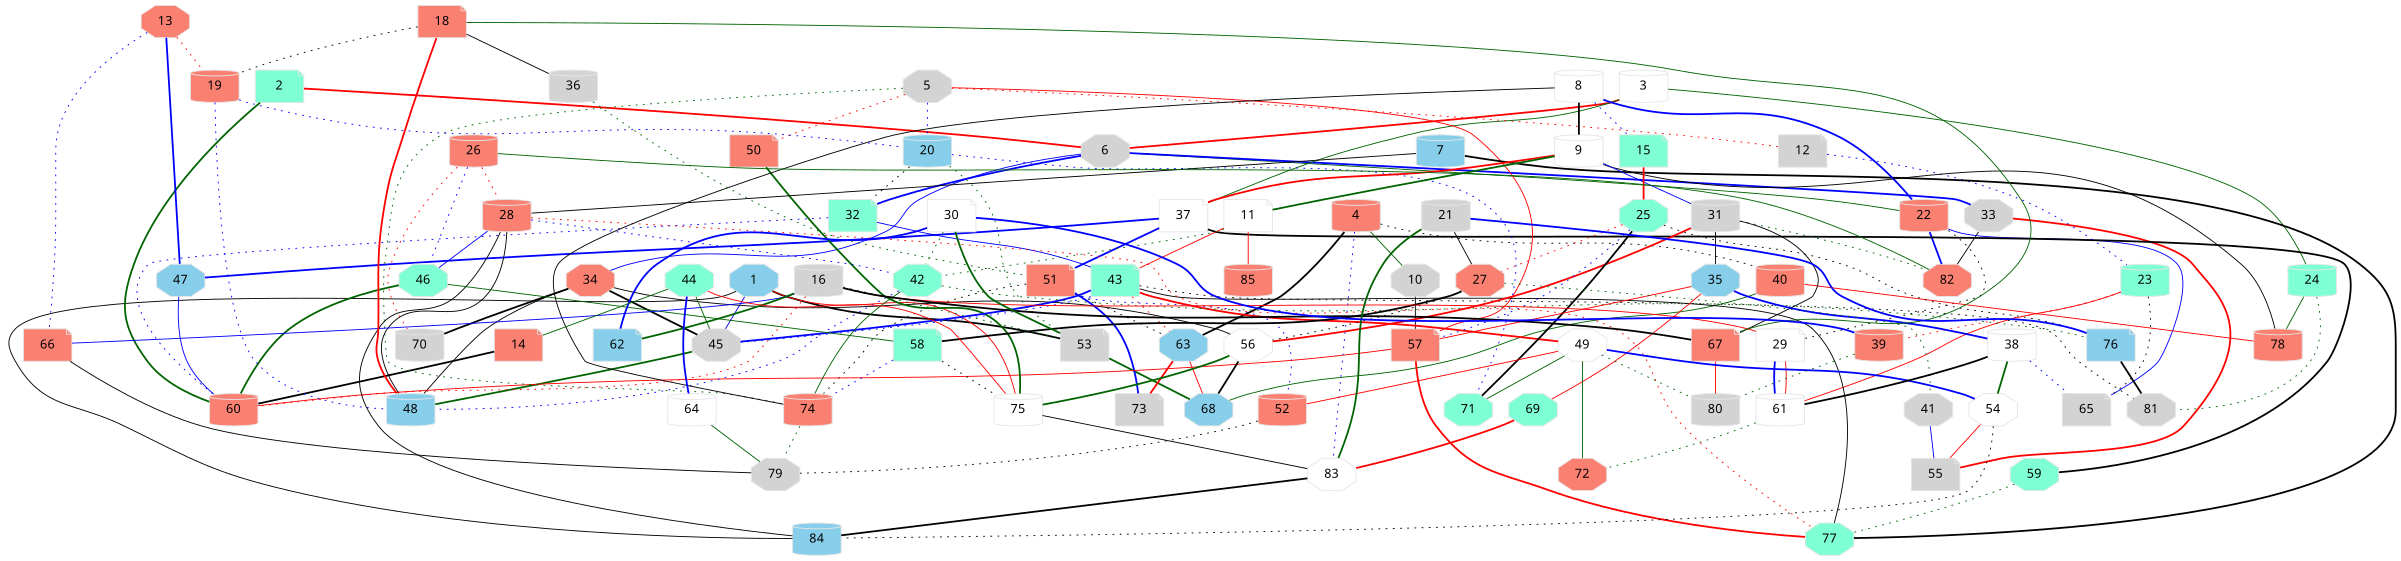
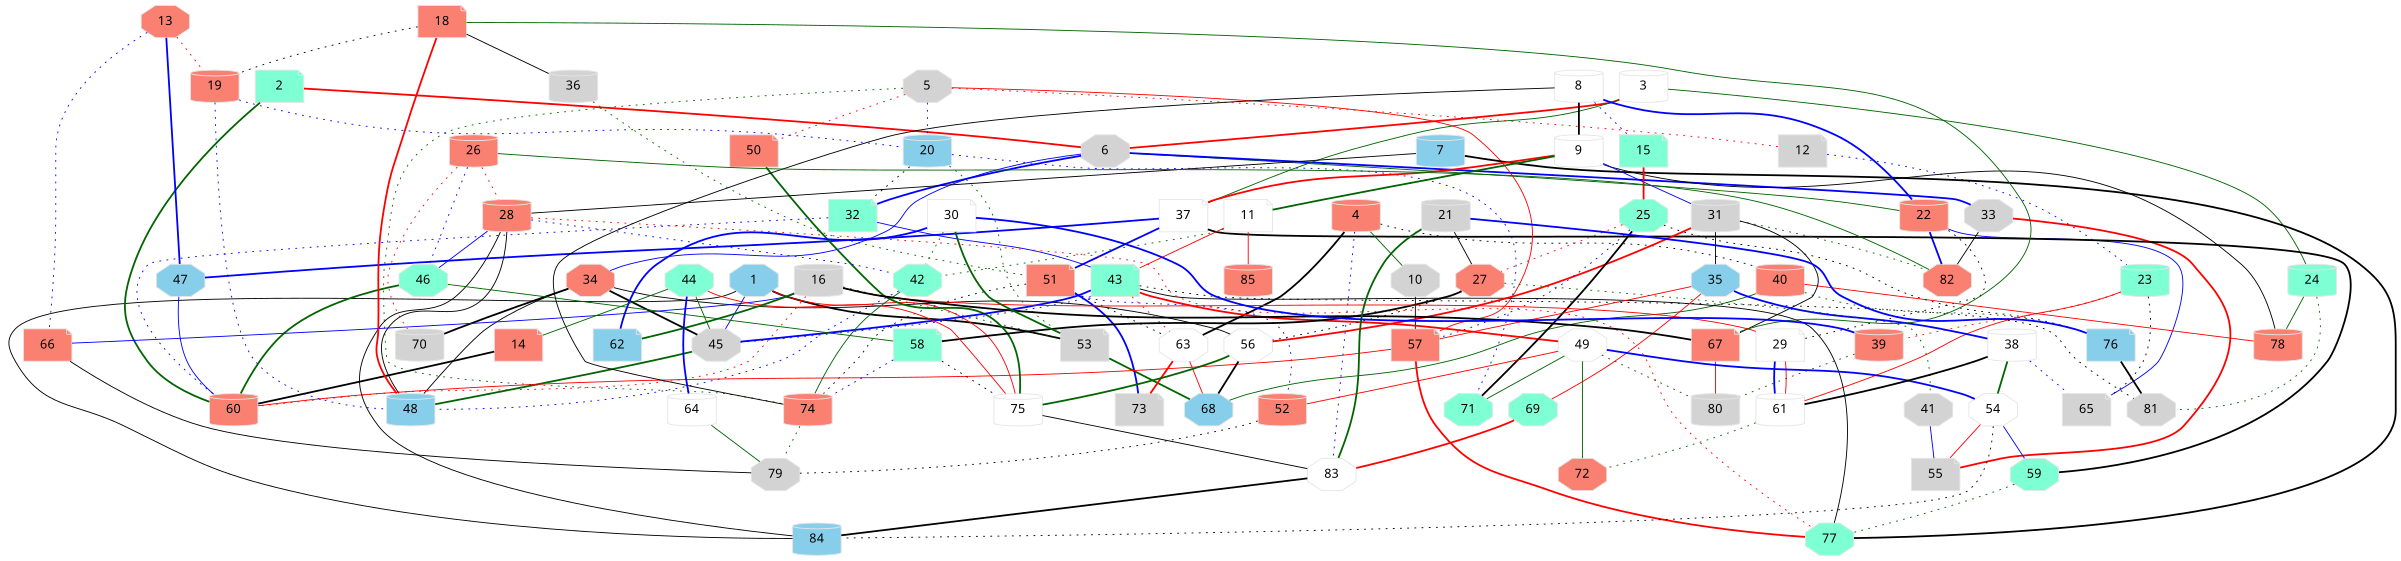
  graph {
    fontname="Noto Sans"
    node [color=gray90 fillcolor=salmon fontname="Noto Sans" shape=cylinder style=filled]
    edge [color=black fontname="Noto Sans" style=solid]
    1 [fillcolor=skyblue shape=octagon]
    45 [fillcolor=lightgrey shape=octagon]
    53 [fillcolor=lightgrey shape=note]
    75 [fillcolor=white]
    84 [fillcolor=skyblue]
    14 [shape=note]
    60
    48 [fillcolor=skyblue]
    68 [fillcolor=skyblue shape=octagon]
    83 [fillcolor=white shape=octagon]
    2 [fillcolor=aquamarine shape=note]
    6 [fillcolor=lightgrey shape=octagon]
    22
    32 [fillcolor=aquamarine shape=note]
    33 [fillcolor=lightgrey shape=octagon]
    34 [shape=octagon]
    3 [fillcolor=white]
    24 [fillcolor=aquamarine]
    37 [fillcolor=white shape=note]
    78
    81 [fillcolor=lightgrey shape=octagon]
    47 [fillcolor=skyblue shape=octagon]
    51 [shape=note]
    59 [fillcolor=aquamarine shape=octagon]
    10 [fillcolor=lightgrey shape=octagon]
    4
-   63 [fillcolor=skyblue shape=octagon]
+   63 [fillcolor=white shape=octagon]
    40
    57 [shape=note]
    29 [fillcolor=white shape=note]
    61 [fillcolor=white]
    73 [fillcolor=lightgrey shape=note]
    5 [fillcolor=lightgrey shape=octagon]
    12 [fillcolor=lightgrey shape=note]
    20 [fillcolor=skyblue]
    50 [shape=note]
    74
    23 [fillcolor=aquamarine]
    71 [fillcolor=aquamarine shape=octagon]
    77 [fillcolor=aquamarine shape=octagon]
    79 [fillcolor=lightgrey shape=octagon]
    65 [fillcolor=lightgrey shape=note]
    82 [shape=octagon]
    43 [fillcolor=aquamarine shape=note]
    55 [fillcolor=lightgrey shape=note]
    70 [fillcolor=lightgrey]
    56 [fillcolor=white shape=octagon]
    7 [fillcolor=skyblue]
    28
    42 [fillcolor=aquamarine shape=octagon]
    46 [fillcolor=aquamarine shape=octagon]
    8 [fillcolor=white]
    9 [fillcolor=white]
    15 [fillcolor=aquamarine shape=note]
    11 [fillcolor=white shape=note]
    31 [fillcolor=lightgrey]
    25 [fillcolor=aquamarine shape=octagon]
    85
    67 [shape=note]
    35 [fillcolor=skyblue shape=octagon]
    76 [fillcolor=skyblue shape=note]
    49 [fillcolor=white shape=octagon]
    39
    13 [shape=octagon]
    19
    66 [shape=note]
    27 [shape=octagon]
    16 [fillcolor=lightgrey]
    62 [fillcolor=skyblue shape=note]
    80 [fillcolor=lightgrey]
    41 [fillcolor=lightgrey shape=octagon]
    72 [shape=octagon]
    18 [shape=note]
    36 [fillcolor=lightgrey]
    21 [fillcolor=lightgrey]
    58 [fillcolor=aquamarine shape=note]
    26
    30 [fillcolor=white shape=note]
    38 [fillcolor=white]
    69 [fillcolor=aquamarine shape=octagon]
    54 [fillcolor=white shape=octagon]
    52
    44 [fillcolor=aquamarine shape=octagon]
    64 [fillcolor=white]
    1 -- 45 [color=blue]
    1 -- 53 [style=bold]
    1 -- 75 [color=red]
    1 -- 84
    45 -- 48 [color=darkgreen style=bold]
    53 -- 68 [color=darkgreen style=bold]
    75 -- 83
    14 -- 60 [style=bold]
    83 -- 84 [style=bold]
    2 -- 60 [color=darkgreen style=bold]
    2 -- 6 [color=red style=bold]
    6 -- 22 [color=darkgreen]
    6 -- 32 [color=blue style=bold]
    6 -- 33 [color=blue style=bold]
    6 -- 34 [color=blue]
    22 -- 29 [style=dotted]
    22 -- 65 [color=blue]
    22 -- 82 [color=blue style=bold]
    32 -- 60 [color=blue style=dotted]
    32 -- 43 [color=blue]
    33 -- 82
    33 -- 55 [color=red style=bold]
    34 -- 45 [style=bold]
    34 -- 48
    34 -- 70 [style=bold]
    34 -- 56
    3 -- 6 [color=red style=bold]
    3 -- 24 [color=darkgreen]
    3 -- 37 [color=darkgreen]
    24 -- 78 [color=darkgreen]
    24 -- 81 [color=darkgreen style=dotted]
    37 -- 47 [color=blue style=bold]
    37 -- 51 [color=blue style=bold]
    37 -- 59 [style=bold]
    47 -- 60 [color=blue]
    51 -- 63 [style=dotted]
    51 -- 73 [color=blue style=bold]
    51 -- 74 [style=dotted]
    51 -- 52 [color=blue style=dotted]
    59 -- 77 [color=darkgreen style=dotted]
    10 -- 57
    4 -- 83 [color=blue style=dotted]
    4 -- 10 [color=darkgreen]
    4 -- 63 [style=bold]
    4 -- 40 [style=dotted]
    63 -- 68 [color=red]
    63 -- 73 [color=red style=bold]
    40 -- 68 [color=darkgreen]
    40 -- 78 [color=red]
    57 -- 60 [color=red]
    57 -- 77 [color=red style=bold]
    29 -- 61 [color=blue style=bold]
    29 -- 61 [color=red]
    61 -- 72 [color=darkgreen style=dotted]
    5 -- 57 [color=red]
    5 -- 12 [color=red style=dotted]
    5 -- 20 [color=blue style=dotted]
    5 -- 50 [color=red style=dotted]
    5 -- 74 [color=darkgreen style=dotted]
    12 -- 23 [color=blue style=dotted]
    20 -- 53 [color=darkgreen style=dotted]
    20 -- 32 [style=dotted]
    20 -- 71 [color=blue style=dotted]
    50 -- 75 [color=darkgreen style=bold]
    74 -- 79 [color=darkgreen style=dotted]
    23 -- 61 [color=red]
    23 -- 65 [style=dotted]
    23 -- 39 [color=red style=dotted]
    43 -- 45 [color=blue style=bold]
    43 -- 45 [color=blue style=dotted]
    43 -- 81 [style=dotted]
    43 -- 63 [color=red style=dotted]
    43 -- 77
    43 -- 49 [color=red style=bold]
    56 -- 75 [color=darkgreen style=bold]
    56 -- 68 [style=bold]
    7 -- 77 [style=bold]
    7 -- 28
    28 -- 84
    28 -- 48
    28 -- 77 [color=red style=dotted]
    28 -- 42 [color=blue style=dotted]
    28 -- 46 [color=blue]
    42 -- 48 [color=blue style=dotted]
    42 -- 74 [color=darkgreen]
-   42 -- 76 [color=darkgreen style=dotted]
+   40 -- 76 [color=darkgreen style=dotted]
    46 -- 60 [color=darkgreen style=bold]
    46 -- 58 [color=darkgreen]
    8 -- 22 [color=blue style=bold]
    8 -- 74
    8 -- 9 [style=bold]
    8 -- 15 [color=blue style=dotted]
    9 -- 37 [color=red style=bold]
    9 -- 78
    9 -- 11 [color=darkgreen style=bold]
    9 -- 31 [color=blue]
    15 -- 25 [color=red style=bold]
    11 -- 43 [color=red]
    11 -- 42 [color=darkgreen style=dotted]
    11 -- 85 [color=red]
    31 -- 82 [color=darkgreen style=dotted]
    31 -- 56 [color=red style=bold]
    31 -- 67
    31 -- 35
    25 -- 57 [color=blue style=dotted]
    25 -- 71 [style=bold]
    25 -- 76 [style=dotted]
    25 -- 27 [color=red style=dotted]
    67 -- 80 [color=red]
    35 -- 57 [color=red]
    35 -- 38 [color=blue style=bold]
    35 -- 69 [color=red]
    76 -- 81 [style=bold]
    49 -- 71 [color=darkgreen]
    49 -- 80 [color=darkgreen style=dotted]
    49 -- 72 [color=darkgreen]
    49 -- 54 [color=blue style=bold]
    49 -- 52 [color=red]
    39 -- 80 [color=darkgreen style=dotted]
    13 -- 47 [color=blue style=bold]
    13 -- 19 [color=red style=dotted]
    13 -- 66 [color=blue style=dotted]
    19 -- 48 [color=blue style=dotted]
    19 -- 20 [color=blue style=dotted]
    66 -- 79
    27 -- 56 [style=dotted]
    27 -- 41 [color=darkgreen style=dotted]
    27 -- 58 [style=bold]
    16 -- 53 [color=darkgreen style=dotted]
    16 -- 60 [color=red style=dotted]
    16 -- 29 [color=red]
    16 -- 67 [style=bold]
    16 -- 66 [color=blue]
    16 -- 62 [color=darkgreen style=bold]
    41 -- 55 [color=blue]
    18 -- 48 [color=red style=bold]
    18 -- 67 [color=darkgreen]
    18 -- 19 [style=dotted]
    18 -- 36
    36 -- 51 [color=darkgreen style=dotted]
    21 -- 83 [color=darkgreen style=bold]
    21 -- 76 [color=blue style=bold]
    21 -- 27
    58 -- 75 [style=dotted]
    58 -- 74 [color=blue style=dotted]
    26 -- 82 [color=darkgreen]
    26 -- 70 [color=red style=dotted]
    26 -- 28 [color=red style=dotted]
    26 -- 46 [color=blue style=dotted]
    30 -- 53 [color=darkgreen style=bold]
    30 -- 42 [color=darkgreen style=dotted]
    30 -- 39 [color=blue style=bold]
    30 -- 62 [color=blue style=bold]
    38 -- 61 [style=bold]
    38 -- 65 [color=blue style=dotted]
    38 -- 54 [color=darkgreen style=bold]
    69 -- 83 [color=red style=bold]
    54 -- 84 [style=dotted]
+   54 -- 59 [color=blue]
    54 -- 55 [color=red]
    52 -- 79 [style=dotted]
    44 -- 45 [color=darkgreen]
    44 -- 75 [color=red]
    44 -- 14 [color=darkgreen]
    44 -- 64 [color=blue style=bold]
    64 -- 79 [color=darkgreen]
  }
